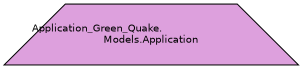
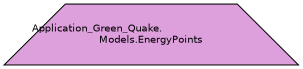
  digraph {
    rankdir=LR
-   n1 [color=black fillcolor=plum fontname=Helvetica fontsize=10 height=0.2 label="Application_Green_Quake.\lModels.Application" shape=trapezium style=filled width=0.4]
+   n1 [color=black fillcolor=plum fontname=Helvetica fontsize=10 height=0.2 label="Application_Green_Quake.\lModels.EnergyPoints" shape=trapezium style=filled width=0.4]
  }
